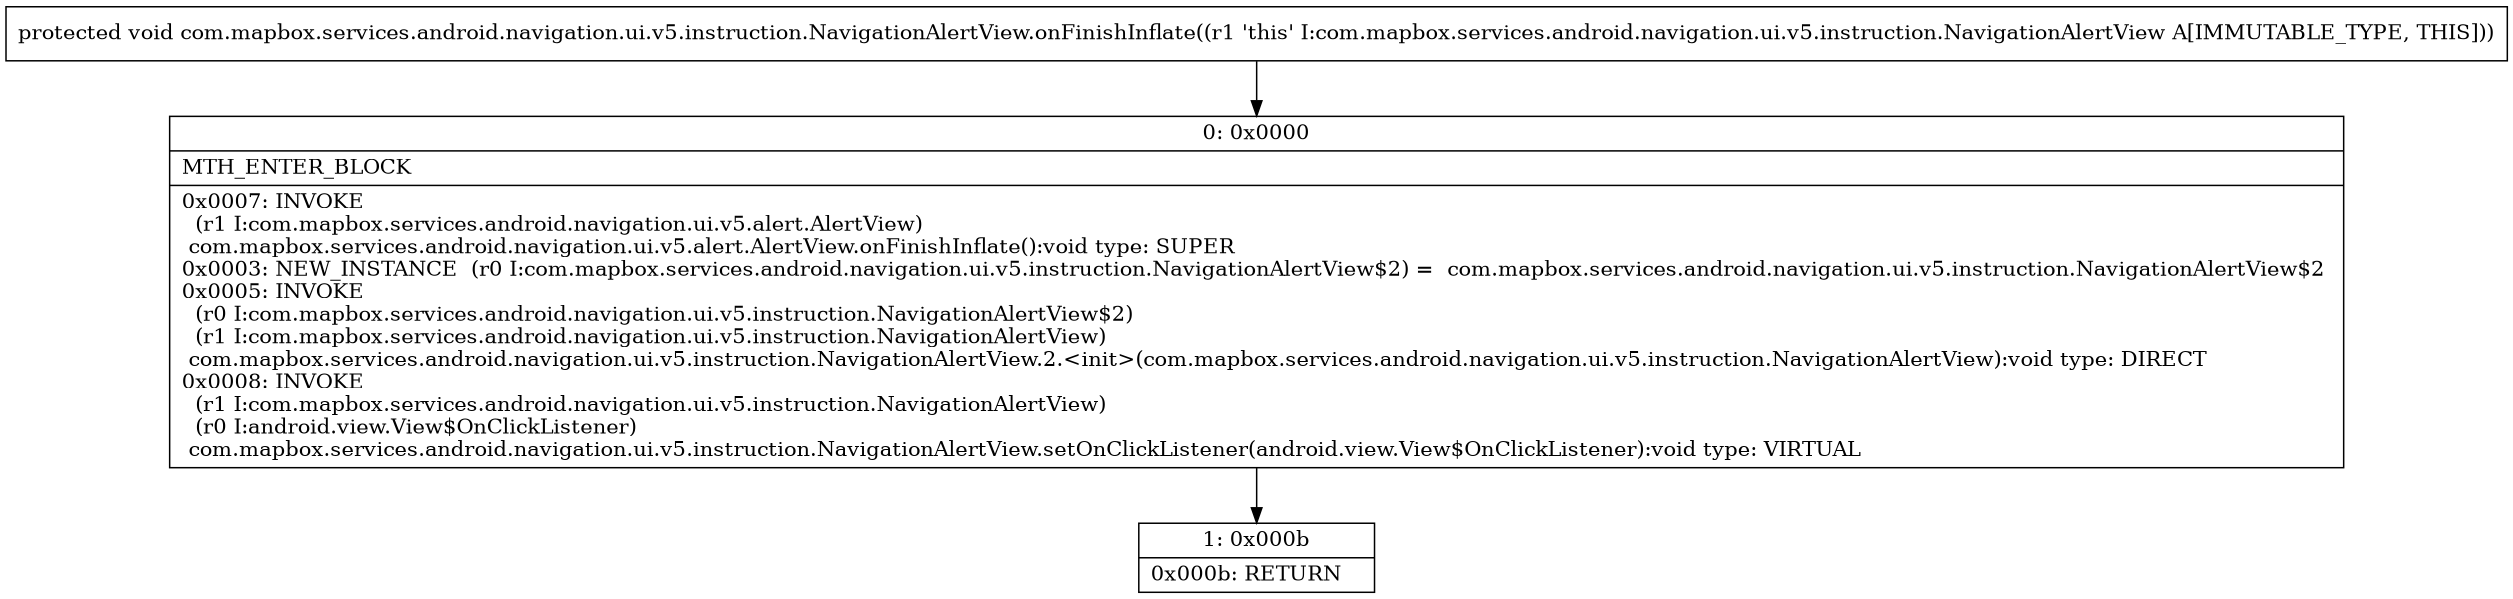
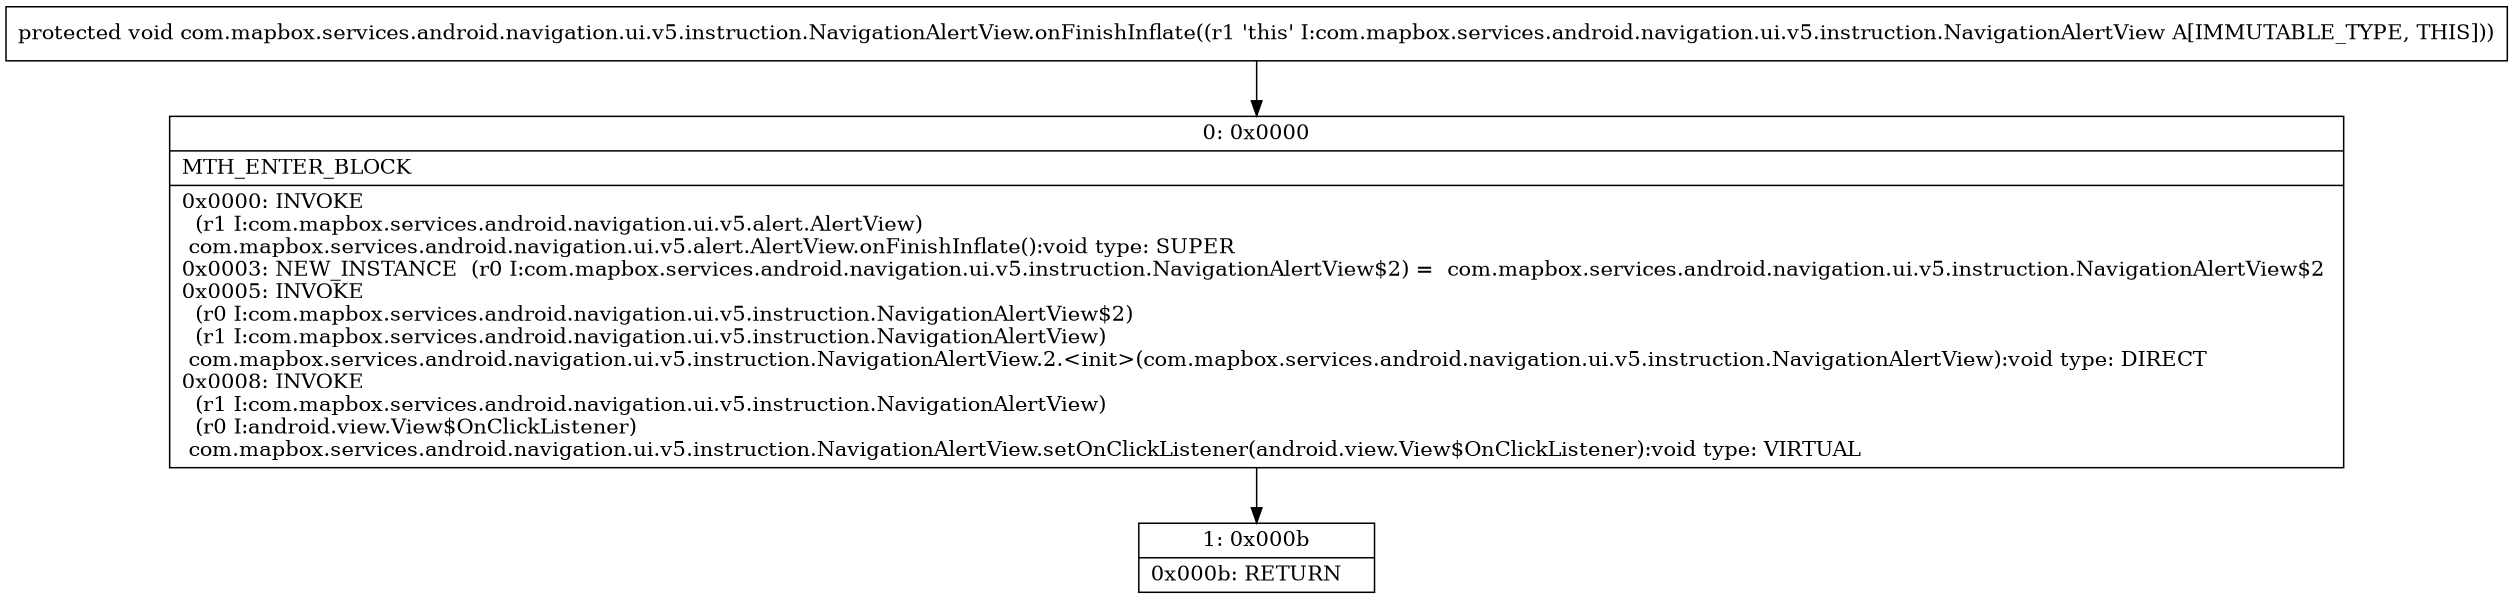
  digraph {
    node [shape=record]
-   n1 [label="{0\:\ 0x0000|MTH_ENTER_BLOCK\l|0x0007: INVOKE  \l  (r1 I:com.mapbox.services.android.navigation.ui.v5.alert.AlertView)\l com.mapbox.services.android.navigation.ui.v5.alert.AlertView.onFinishInflate():void type: SUPER \l0x0003: NEW_INSTANCE  (r0 I:com.mapbox.services.android.navigation.ui.v5.instruction.NavigationAlertView$2) =  com.mapbox.services.android.navigation.ui.v5.instruction.NavigationAlertView$2 \l0x0005: INVOKE  \l  (r0 I:com.mapbox.services.android.navigation.ui.v5.instruction.NavigationAlertView$2)\l  (r1 I:com.mapbox.services.android.navigation.ui.v5.instruction.NavigationAlertView)\l com.mapbox.services.android.navigation.ui.v5.instruction.NavigationAlertView.2.\<init\>(com.mapbox.services.android.navigation.ui.v5.instruction.NavigationAlertView):void type: DIRECT \l0x0008: INVOKE  \l  (r1 I:com.mapbox.services.android.navigation.ui.v5.instruction.NavigationAlertView)\l  (r0 I:android.view.View$OnClickListener)\l com.mapbox.services.android.navigation.ui.v5.instruction.NavigationAlertView.setOnClickListener(android.view.View$OnClickListener):void type: VIRTUAL \l}"]
+   n1 [label="{0\:\ 0x0000|MTH_ENTER_BLOCK\l|0x0000: INVOKE  \l  (r1 I:com.mapbox.services.android.navigation.ui.v5.alert.AlertView)\l com.mapbox.services.android.navigation.ui.v5.alert.AlertView.onFinishInflate():void type: SUPER \l0x0003: NEW_INSTANCE  (r0 I:com.mapbox.services.android.navigation.ui.v5.instruction.NavigationAlertView$2) =  com.mapbox.services.android.navigation.ui.v5.instruction.NavigationAlertView$2 \l0x0005: INVOKE  \l  (r0 I:com.mapbox.services.android.navigation.ui.v5.instruction.NavigationAlertView$2)\l  (r1 I:com.mapbox.services.android.navigation.ui.v5.instruction.NavigationAlertView)\l com.mapbox.services.android.navigation.ui.v5.instruction.NavigationAlertView.2.\<init\>(com.mapbox.services.android.navigation.ui.v5.instruction.NavigationAlertView):void type: DIRECT \l0x0008: INVOKE  \l  (r1 I:com.mapbox.services.android.navigation.ui.v5.instruction.NavigationAlertView)\l  (r0 I:android.view.View$OnClickListener)\l com.mapbox.services.android.navigation.ui.v5.instruction.NavigationAlertView.setOnClickListener(android.view.View$OnClickListener):void type: VIRTUAL \l}"]
    n2 [label="{1\:\ 0x000b|0x000b: RETURN   \l}"]
    n3 [label="{protected void com.mapbox.services.android.navigation.ui.v5.instruction.NavigationAlertView.onFinishInflate((r1 'this' I:com.mapbox.services.android.navigation.ui.v5.instruction.NavigationAlertView A[IMMUTABLE_TYPE, THIS])) }"]
    n1 -> n2
    n3 -> n1
  }
